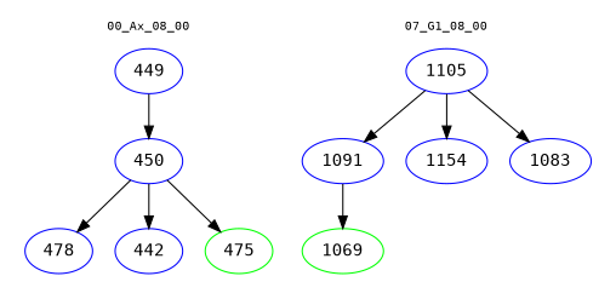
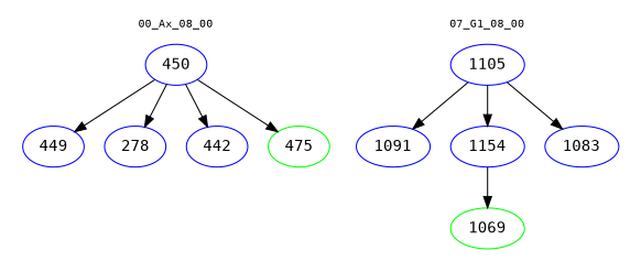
  digraph {
    fontname="DejaVu Sans Mono"
    node [color=blue fontname="DejaVu Sans Mono"]
    edge [color=black fontname="DejaVu Sans Mono"]
    n1 [label=450]
    n2 [label=449]
-   n3 [label=478]
+   n3 [label=278]
    n4 [label=442]
    n5 [color=green label=475]
    n6 [label=1105]
    n7 [label=1091]
    n8 [label=1154]
    n9 [label=1083]
    n10 [color=green label=1069]
    subgraph cluster_1 {
      color=white
      fontsize=10
      label="00_Ax_08_00"
      n1
      n2
      n3
      n4
      n5
    }
    subgraph cluster_2 {
      color=white
      fontsize=10
      label="07_G1_08_00"
      n6
      n7
      n8
      n9
      n10
    }
-   n2 -> n1
+   n1 -> n2
    n1 -> n3
    n1 -> n4
    n1 -> n5
    n6 -> n7
    n6 -> n8
    n6 -> n9
-   n7 -> n10
+   n8 -> n10
  }
